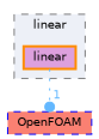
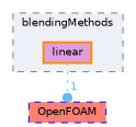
  digraph {
    compound=true
    node [fontname=Helvetica fontsize=10 shape=box]
    n1 [color=darkorange fillcolor=plum height=0.2 label=linear style="filled,bold" width=0.4]
    n2 [color=blue fillcolor=salmon height=0.2 label=OpenFOAM style="filled,dashed" width=0.4]
    subgraph cluster_1 {
      bgcolor="#edf0f7"
      fontname=Helvetica
      fontsize=10
-     label=linear
+     label=blendingMethods
      pencolor=grey50
      style="filled,dashed"
      n1
    }
    n1 -> n2 [color=steelblue1 fontcolor=steelblue1 fontname=Helvetica fontsize=10 headlabel=1 labeldistance=1.5 labelfontname=Helvetica labelfontsize=10 style=dotted arrowhead=dot]
  }
